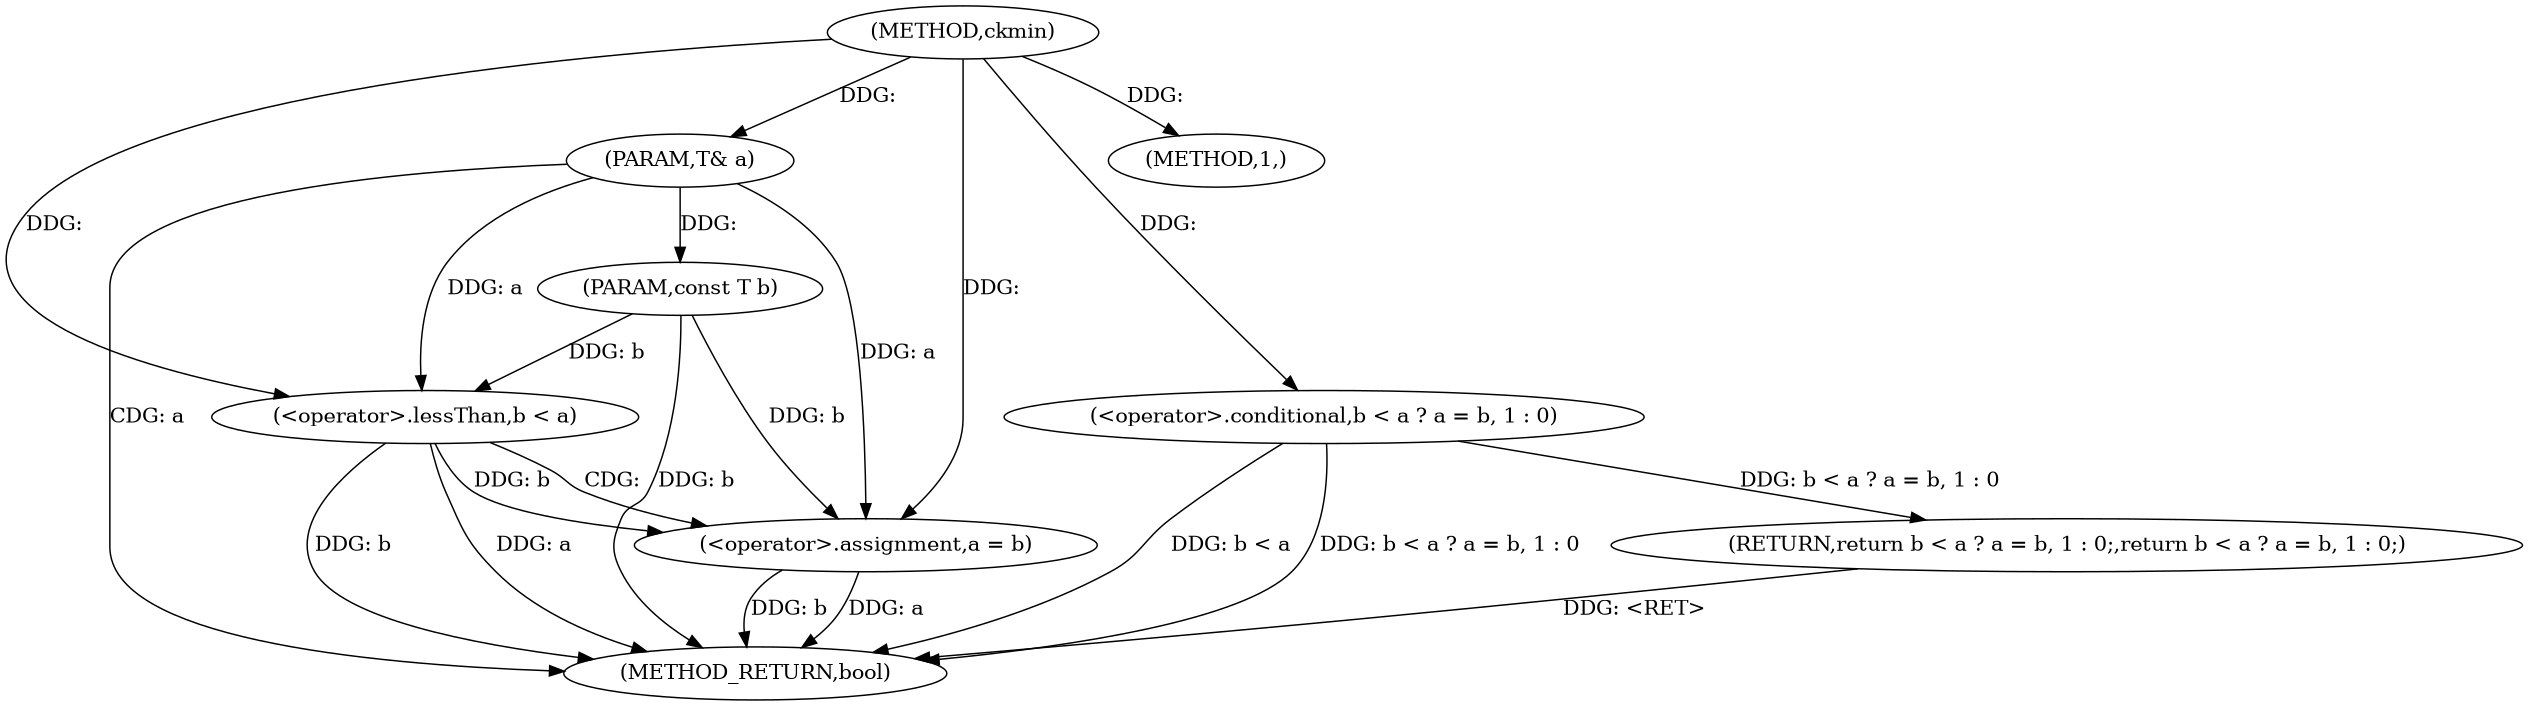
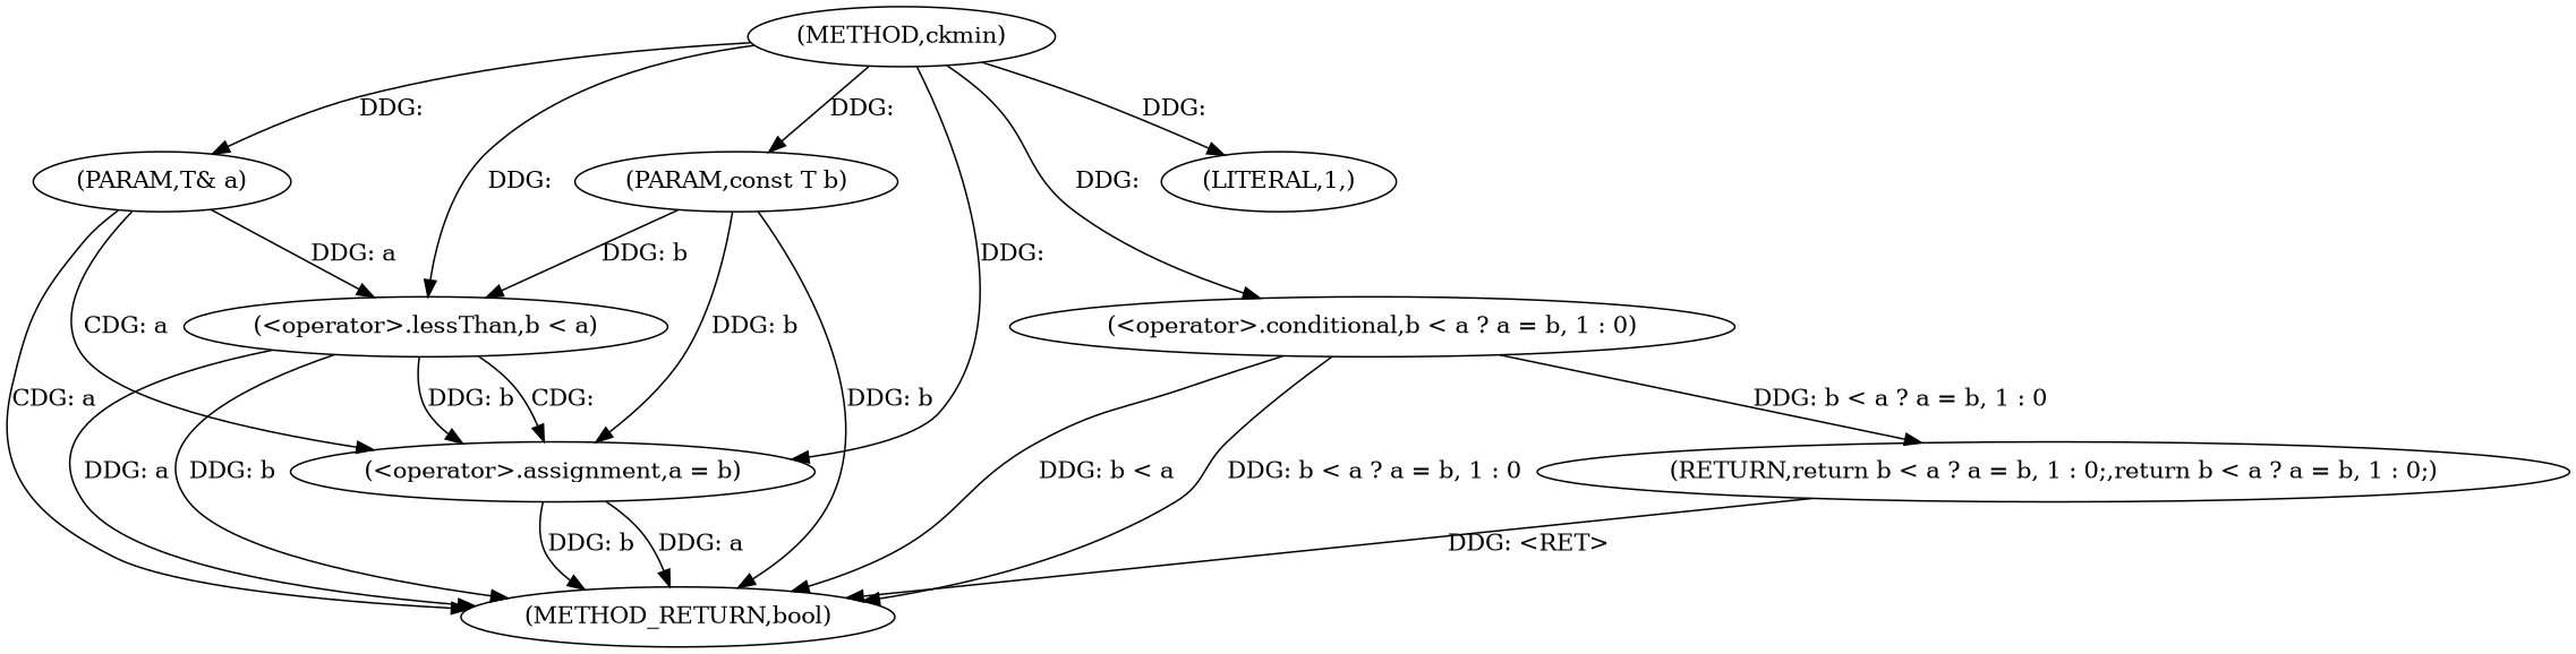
  digraph {
    n1 [label="(METHOD,ckmin)"]
    n2 [label="(PARAM,T& a)"]
    n3 [label="(PARAM,const T b)"]
    n4 [label="(<operator>.conditional,b < a ? a = b, 1 : 0)"]
    n5 [label="(<operator>.lessThan,b < a)"]
    n6 [label="(<operator>.assignment,a = b)"]
-   n7 [label="(METHOD,1,)"]
+   n7 [label="(LITERAL,1,)"]
    n8 [label="(METHOD_RETURN,bool)"]
    n9 [label="(RETURN,return b < a ? a = b, 1 : 0;,return b < a ? a = b, 1 : 0;)"]
    n1 -> n2 [label="DDG: "]
-   n2 -> n3 [label="DDG: "]
+   n1 -> n3 [label="DDG: "]
    n1 -> n4 [label="DDG: "]
    n1 -> n5 [label="DDG: "]
    n1 -> n6 [label="DDG: "]
    n1 -> n7 [label="DDG: "]
    n2 -> n5 [label="DDG: a"]
-   n2 -> n6 [label="DDG: a"]
+   n2 -> n6 [label="CDG: a"]
    n2 -> n8 [label="CDG: a"]
    n3 -> n5 [label="DDG: b"]
    n3 -> n6 [label="DDG: b"]
    n3 -> n8 [label="DDG: b"]
    n4 -> n8 [label="DDG: b < a"]
    n4 -> n8 [label="DDG: b < a ? a = b, 1 : 0"]
    n4 -> n9 [label="DDG: b < a ? a = b, 1 : 0"]
    n5 -> n6 [label="DDG: b"]
    n5 -> n6 [label="CDG: "]
    n5 -> n8 [label="DDG: b"]
    n5 -> n8 [label="DDG: a"]
    n6 -> n8 [label="DDG: a"]
    n6 -> n8 [label="DDG: b"]
    n9 -> n8 [label="DDG: <RET>"]
  }
